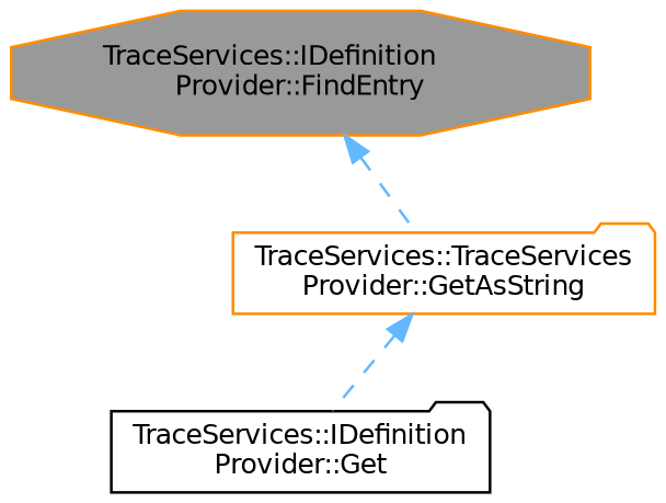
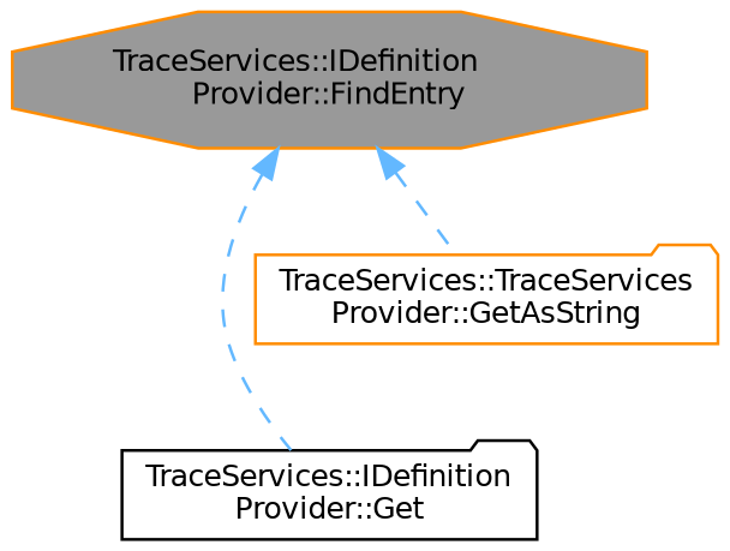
  digraph {
    rankdir=TB
    node [color=darkorange fillcolor=white fontname=Helvetica fontsize=10 shape=folder style=filled]
    edge [color=steelblue1 dir=back fontname=Helvetica fontsize=10 labelfontname=Helvetica labelfontsize=10 style=dashed]
    n1 [fillcolor=grey60 fontcolor=black height=0.2 label="TraceServices::IDefinition\lProvider::FindEntry" shape=octagon width=0.4]
    n2 [color=black height=0.2 label="TraceServices::IDefinition\lProvider::Get" width=0.4]
    n3 [height=0.2 label="TraceServices::TraceServices\lProvider::GetAsString" width=0.4]
-   n3 -> n2
+   n1 -> n2
    n1 -> n3
  }
